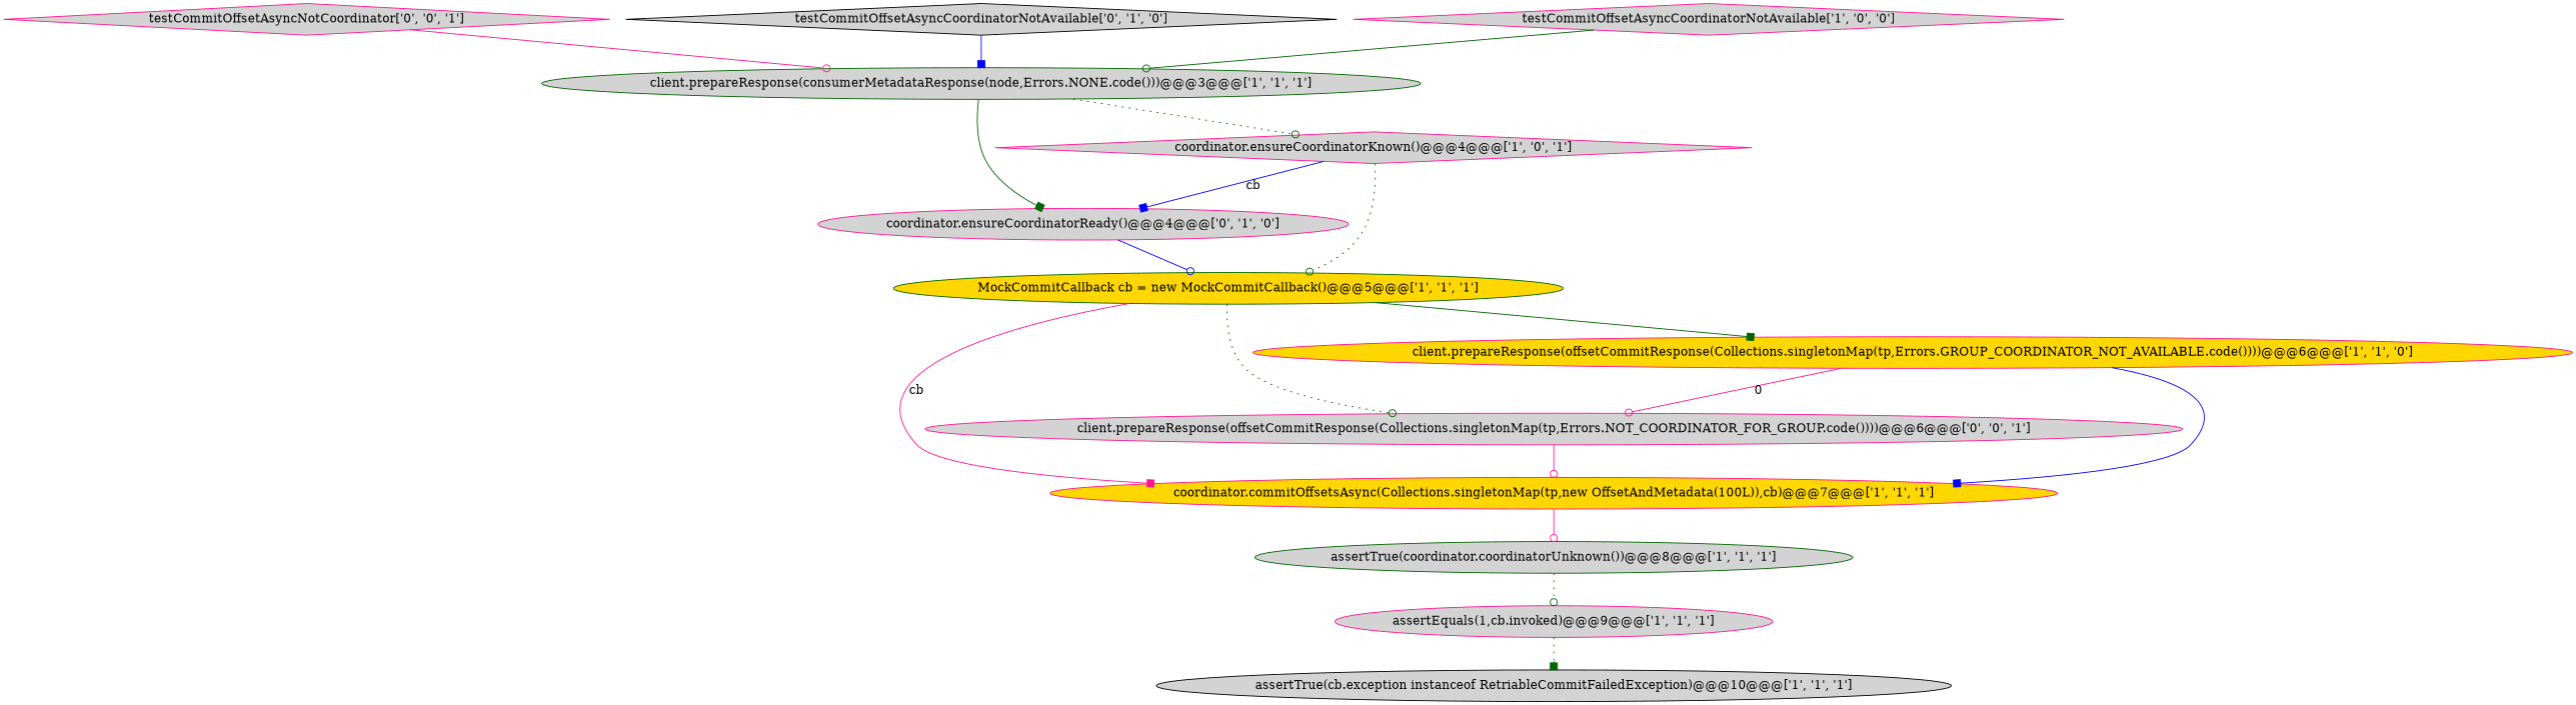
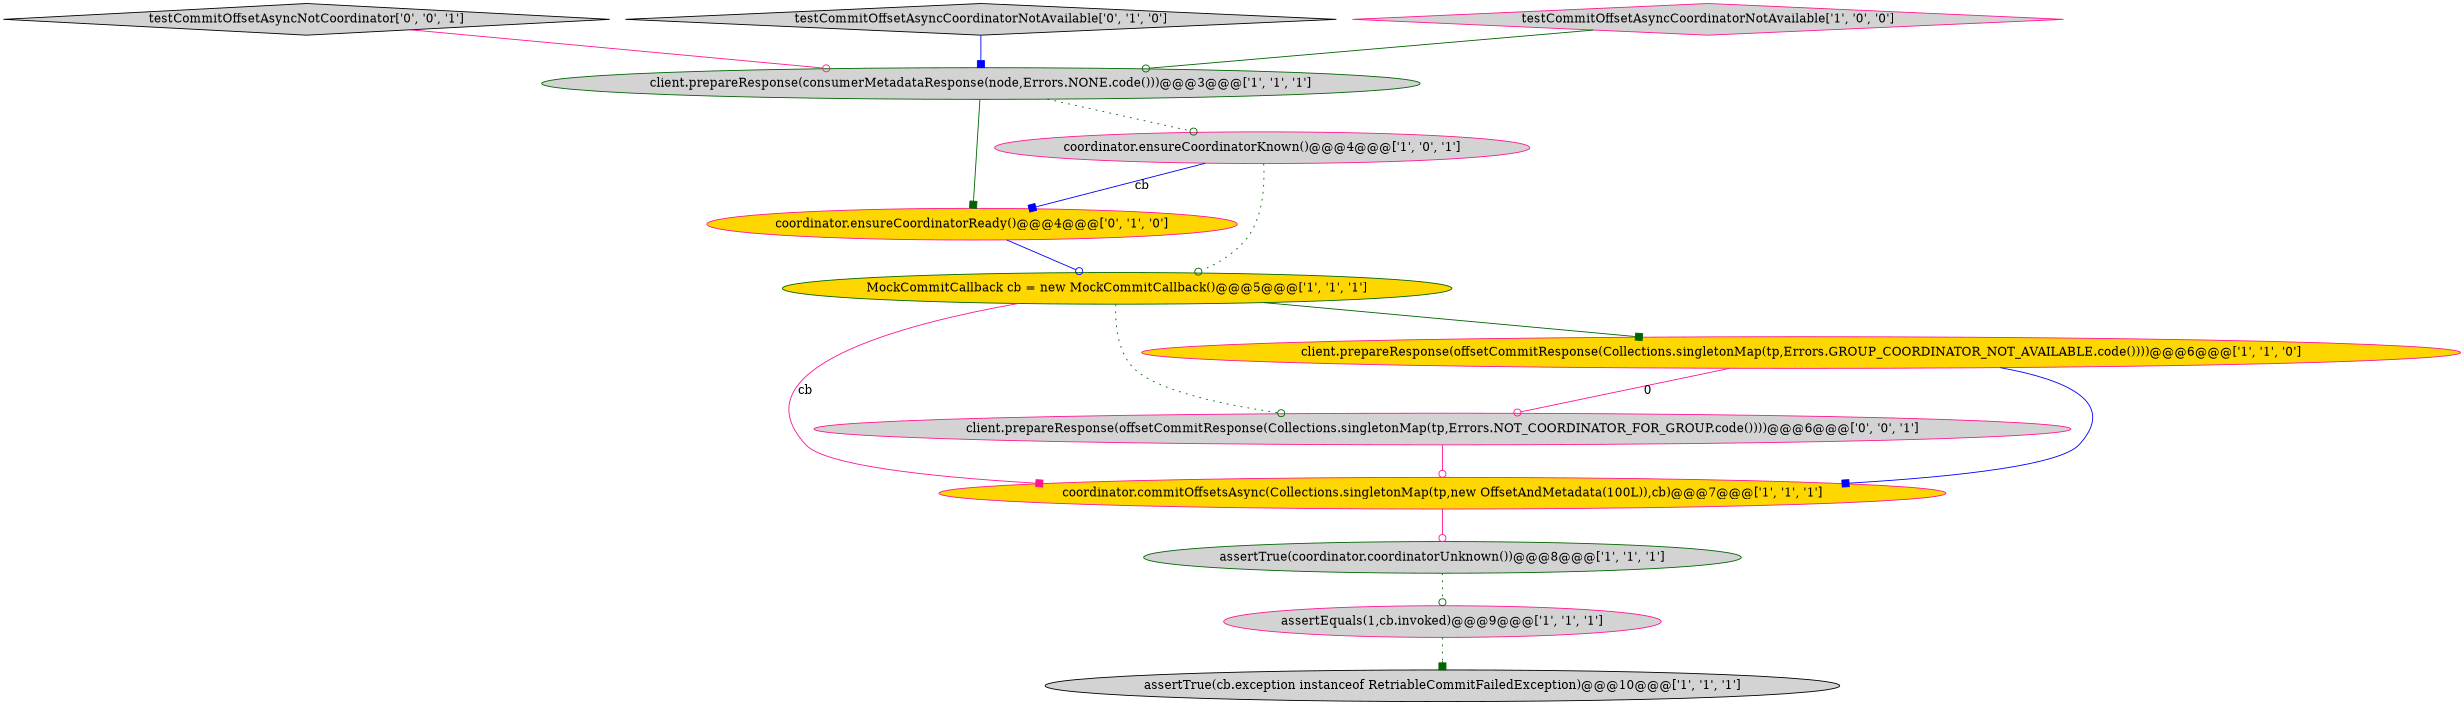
  digraph {
    node [color=deeppink fillcolor=lightgrey shape=ellipse style=filled]
    edge [arrowhead=odot color=darkgreen style=solid]
-   n1 [label="coordinator.ensureCoordinatorReady()@@@4@@@['0', '1', '0']"]
+   n1 [fillcolor=gold label="coordinator.ensureCoordinatorReady()@@@4@@@['0', '1', '0']"]
    n2 [color=darkgreen fillcolor=gold label="MockCommitCallback cb = new MockCommitCallback()@@@5@@@['1', '1', '1']"]
    n3 [label="client.prepareResponse(offsetCommitResponse(Collections.singletonMap(tp,Errors.NOT_COORDINATOR_FOR_GROUP.code())))@@@6@@@['0', '0', '1']"]
    n4 [fillcolor=gold label="coordinator.commitOffsetsAsync(Collections.singletonMap(tp,new OffsetAndMetadata(100L)),cb)@@@7@@@['1', '1', '1']"]
    n5 [fillcolor=gold label="client.prepareResponse(offsetCommitResponse(Collections.singletonMap(tp,Errors.GROUP_COORDINATOR_NOT_AVAILABLE.code())))@@@6@@@['1', '1', '0']"]
    n6 [color=darkgreen label="assertTrue(coordinator.coordinatorUnknown())@@@8@@@['1', '1', '1']"]
    n7 [label="assertEquals(1,cb.invoked)@@@9@@@['1', '1', '1']"]
    n8 [color=black label="assertTrue(cb.exception instanceof RetriableCommitFailedException)@@@10@@@['1', '1', '1']"]
-   n9 [label="testCommitOffsetAsyncNotCoordinator['0', '0', '1']" shape=diamond]
+   n9 [color=black label="testCommitOffsetAsyncNotCoordinator['0', '0', '1']" shape=diamond]
    n10 [color=darkgreen label="client.prepareResponse(consumerMetadataResponse(node,Errors.NONE.code()))@@@3@@@['1', '1', '1']"]
-   n11 [label="coordinator.ensureCoordinatorKnown()@@@4@@@['1', '0', '1']" shape=diamond]
+   n11 [label="coordinator.ensureCoordinatorKnown()@@@4@@@['1', '0', '1']"]
    n12 [color=black label="testCommitOffsetAsyncCoordinatorNotAvailable['0', '1', '0']" shape=diamond]
    n13 [label="testCommitOffsetAsyncCoordinatorNotAvailable['1', '0', '0']" shape=diamond]
    n1 -> n2 [color=blue]
    n2 -> n3 [style=dotted]
    n2 -> n4 [arrowhead=box color=deeppink label=cb]
    n2 -> n5 [arrowhead=box]
    n3 -> n4 [color=deeppink]
    n4 -> n6 [color=deeppink]
    n5 -> n3 [color=deeppink label=0]
    n5 -> n4 [arrowhead=box color=blue]
    n6 -> n7 [style=dotted]
    n7 -> n8 [arrowhead=box style=dotted]
    n9 -> n10 [color=deeppink]
    n10 -> n1 [arrowhead=box]
    n10 -> n11 [style=dotted]
    n11 -> n1 [arrowhead=box color=blue label=cb]
    n11 -> n2 [style=dotted]
    n12 -> n10 [arrowhead=box color=blue]
    n13 -> n10
  }
